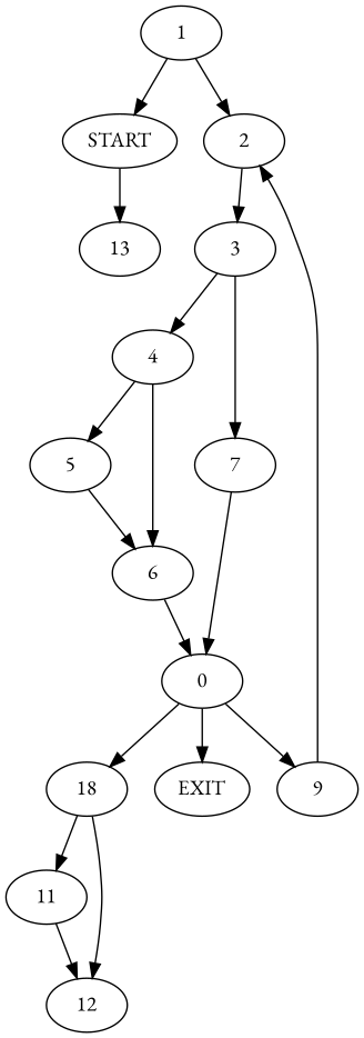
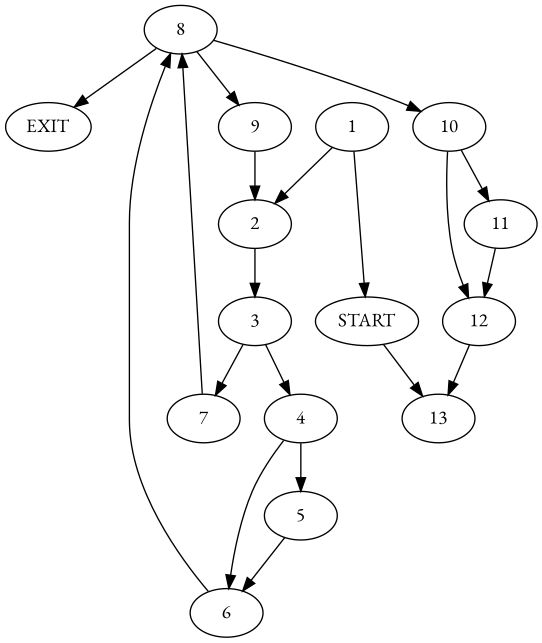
  digraph {
    fontname="EB Garamond"
    node [fontname="EB Garamond"]
    edge [fontname="EB Garamond"]
    n1 [label=START]
    13
    1
    2
    3
    4
    7
    5
    6
-   8 [label=0]
+   8
    9
-   10 [label=18]
+   10
    n13 [label=EXIT]
    11
    12
    n1 -> 13
    1 -> n1
    1 -> 2
    2 -> 3
    3 -> 4
    3 -> 7
    4 -> 5
    4 -> 6
    7 -> 8
    5 -> 6
    6 -> 8
    8 -> 9
    8 -> 10 [tailport=s2]
    8 -> n13
    9 -> 2
    10 -> 11
    10 -> 12
    11 -> 12
+   12 -> 13
  }
